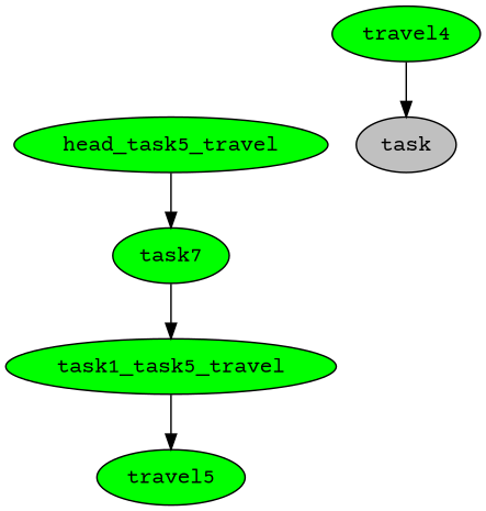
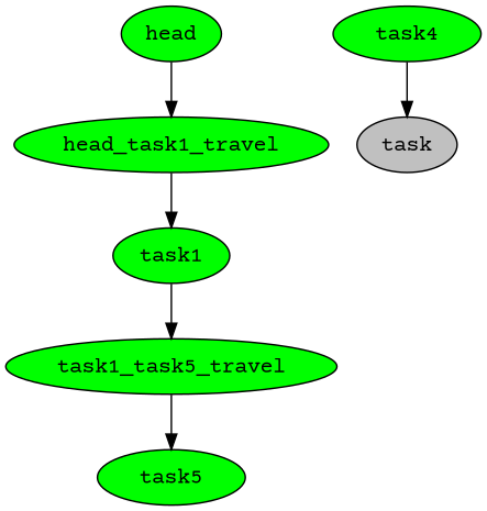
  digraph {
    fontname="Courier Prime"
    node [fillcolor=green fontcolor=black fontname="Courier Prime" style=filled]
    edge [color=black fontname="Courier Prime"]
-   n2 [label=head_task5_travel]
-   n3 [label=task7]
+   n1 [label=head]
+   n2 [label=head_task1_travel]
+   n3 [label=task1]
    n4 [label=task1_task5_travel]
-   n5 [label=travel5]
-   n6 [label=travel4]
+   n5 [label=task5]
+   n6 [label=task4]
    n7 [fillcolor=gray label=task]
+   n1 -> n2
    n2 -> n3
    n3 -> n4
    n4 -> n5
    n6 -> n7
  }
